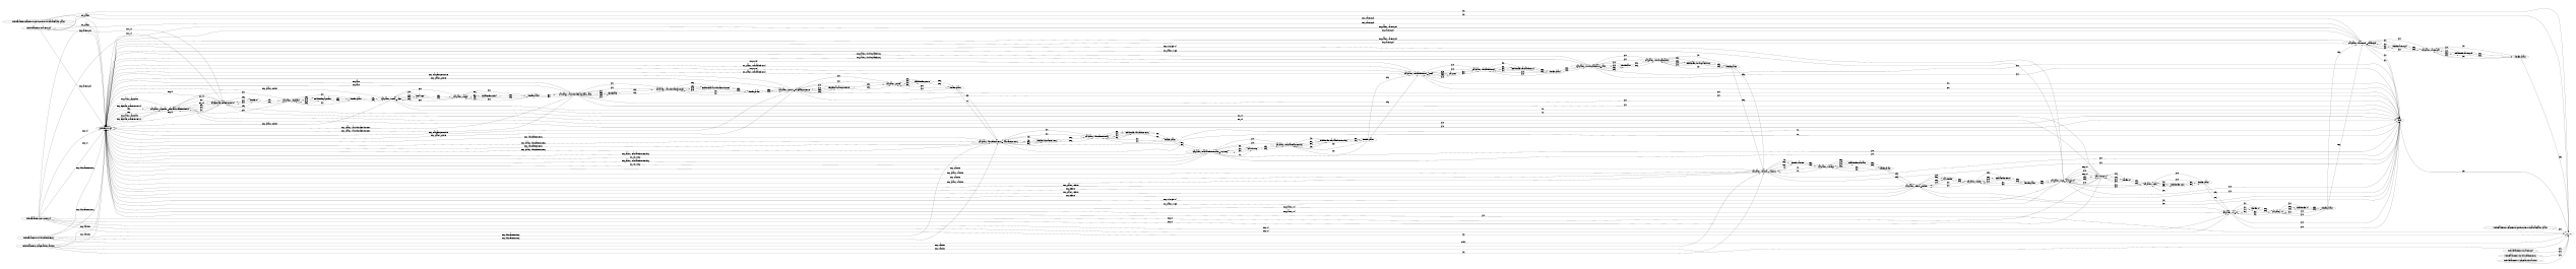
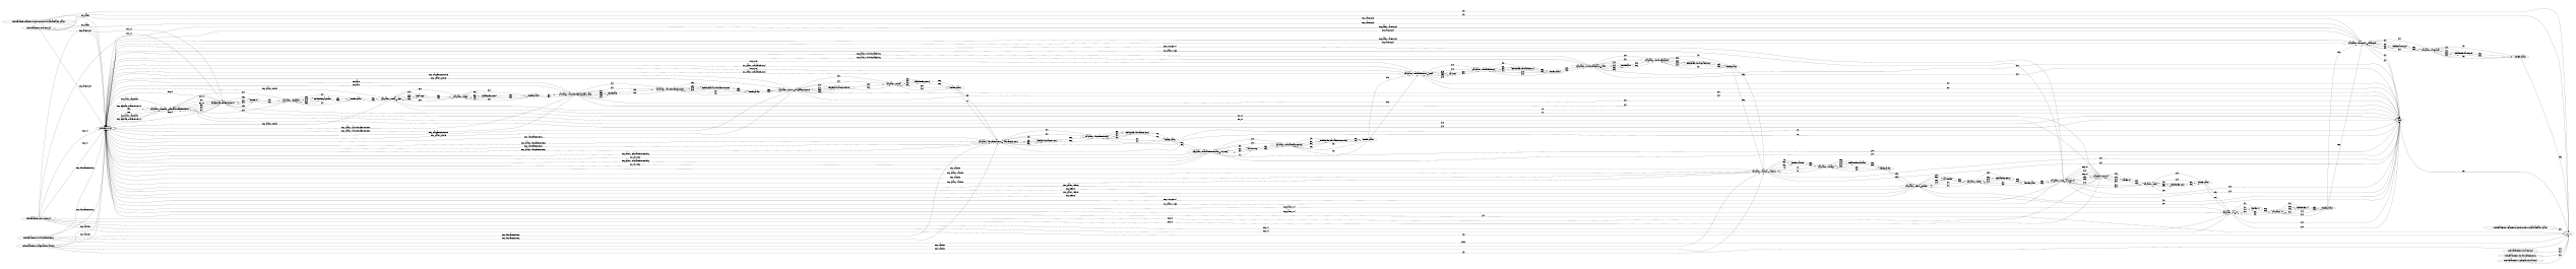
  digraph {
    rankdir=LR
    n1 [label="(MethodReturn,void)"]
    n2 [label="(Call,params->page_state = PageState::CreateFromURL(url))"]
    1000100
    n4 [label="(Block,)"]
    n5 [label="(Call,PageState::CreateFromURL(url))"]
    n6 [label="(MethodParameterIn,FrameHostMsg_DidCommitProvisionalLoad_Params* params)"]
    n7 [label="(MethodParameterOut,FrameHostMsg_DidCommitProvisionalLoad_Params* params)"]
    n8 [label="(FieldIdentifier,searchable)"]
    n9 [label="(Call,params->transition)"]
    n10 [label="(Identifier,params)"]
    n11 [label="(Call,params->transition = transition)"]
    n12 [label="(Call,params->referrer = Referrer())"]
    n13 [label="(Identifier,transition)"]
    n14 [label="(Call,Identifier())"]
    n15 [label="(FieldIdentifier,should_update_history)"]
    n16 [label="(Call,params->should_update_history)"]
    n17 [label="(Identifier,params)"]
    n18 [label="(Call,params->should_update_history = false)"]
    n19 [label="(Identifier,false)"]
    n20 [label="(FieldIdentifier,searchable_form_url)"]
    n21 [label="(Call,params->searchable_form_url)"]
    n22 [label="(Identifier,params)"]
    n23 [label="(Call,params->searchable_form_url = GURL())"]
    n24 [label="(Call,GURL())"]
    n25 [label="(FieldIdentifier,searchable_form_encoding)"]
    n26 [label="(Call,params->searchable_form_encoding)"]
    n27 [label="(Identifier,params)"]
    n28 [label="(Call,params->searchable_form_encoding = std::string())"]
    n29 [label="(Call,std::string())"]
    n30 [label="(FieldIdentifier,did_create_new_entry)"]
    n31 [label="(Call,params->did_create_new_entry)"]
    n32 [label="(Identifier,params)"]
    n33 [label="(Call,params->did_create_new_entry = did_create_new_entry)"]
    n34 [label="(Identifier,did_create_new_entry)"]
    n35 [label="(FieldIdentifier,gesture)"]
    n36 [label="(Call,params->gesture)"]
    n37 [label="(Identifier,params)"]
    n38 [label="(Call,params->gesture = NavigationGestureUser)"]
    n39 [label="(Identifier,NavigationGestureUser)"]
    n40 [label="(FieldIdentifier,was_within_same_document)"]
    n41 [label="(Call,params->was_within_same_document)"]
    n42 [label="(Identifier,params)"]
    n43 [label="(Call,params->was_within_same_document = false)"]
    n44 [label="(Identifier,false)"]
    n45 [label="(FieldIdentifier,method)"]
    n46 [label="(Call,params->method)"]
    n47 [label="(Identifier,params)"]
    n48 [label="(Call,params->method = \"GET\")"]
    n49 [label="(Literal,\"GET\")"]
    n50 [label="(FieldIdentifier,page_state)"]
    n51 [label="(Call,params->page_state)"]
    n52 [label="(Identifier,params)"]
    n53 [label="(Identifier,url)"]
    n54 [label="(MethodParameterIn,int nav_entry_id)"]
    n55 [label="(Call,params->nav_entry_id = nav_entry_id)"]
    n56 [label="(Identifier,nav_entry_id)"]
    n57 [label="(MethodParameterOut,int nav_entry_id)"]
    n58 [label="(MethodParameterIn,bool did_create_new_entry)"]
    n59 [label="(MethodParameterOut,bool did_create_new_entry)"]
    n60 [label="(MethodParameterIn,const GURL& url)"]
    n61 [label="(Call,params->url = url)"]
-   n62 [label="(Call,url::Origin(url))"]
+   n62 [label="(Call,method::Origin(url))"]
    n63 [label="(Identifier,url)"]
    n64 [label="(Call,params->origin = url::Origin(url))"]
    n65 [label="(Identifier,url)"]
    n66 [label="(MethodParameterIn,ui::PageTransition transition)"]
    n67 [label="(MethodParameterOut,ui::PageTransition transition)"]
    n68 [label="(FieldIdentifier,nav_entry_id)"]
    n69 [label="(Call,params->nav_entry_id)"]
    n70 [label="(Identifier,params)"]
    n71 [label="(FieldIdentifier,url)"]
    n72 [label="(Call,params->url)"]
    n73 [label="(Identifier,params)"]
    n74 [label="(FieldIdentifier,origin)"]
    n75 [label="(Call,params->origin)"]
    n76 [label="(Identifier,params)"]
    n77 [label="(FieldIdentifier,referrer)"]
    n78 [label="(Call,params->referrer)"]
    n79 [label="(Identifier,params)"]
    n1 -> n2 [label="CFG: "]
    n1 -> n2 [label="CFG: "]
    n1 -> 1000100 [label="AST: "]
    n2 -> n1 [label="DDG: params->page_state"]
    n2 -> n1 [label="DDG: PageState::CreateFromURL(url)"]
    n2 -> n1 [label="DDG: params->page_state"]
    n2 -> n1 [label="DDG: PageState::CreateFromURL(url)"]
    n2 -> n4 [label="AST: "]
    n2 -> n4 [label="AST: "]
    n2 -> n5 [label="CFG: "]
    n2 -> n5 [label="CFG: "]
    n4 -> 1000100 [label="AST: "]
    n5 -> n1 [label="DDG: url"]
    n5 -> n1 [label="DDG: url"]
    n5 -> n2 [label="AST: "]
    n5 -> n2 [label="DDG: url"]
    n5 -> n2 [label="AST: "]
    n5 -> n2 [label="DDG: url"]
    n5 -> n53 [label="CFG: "]
    n5 -> n53 [label="CFG: "]
    n6 -> n1 [label="DDG: params"]
    n6 -> n1 [label="DDG: params"]
    n6 -> 1000100 [label="AST: "]
    n7 -> 1000100 [label="AST: "]
    n8 -> n9 [label="AST: "]
    n8 -> n9 [label="AST: "]
    n8 -> n10 [label="CFG: "]
    n8 -> n10 [label="CFG: "]
    n9 -> n8 [label="CFG: "]
    n9 -> n8 [label="CFG: "]
    n9 -> n11 [label="AST: "]
    n9 -> n11 [label="AST: "]
    n10 -> n9 [label="AST: "]
    n10 -> n9 [label="AST: "]
    n10 -> n12 [label="CFG: "]
    n10 -> n12 [label="CFG: "]
    n11 -> n1 [label="DDG: transition"]
    n11 -> n1 [label="DDG: params->transition"]
    n11 -> n1 [label="DDG: transition"]
    n11 -> n1 [label="DDG: params->transition"]
    n11 -> n4 [label="AST: "]
    n11 -> n4 [label="AST: "]
    n11 -> n13 [label="CFG: "]
    n11 -> n13 [label="CFG: "]
    n12 -> n1 [label="DDG: params->referrer"]
    n12 -> n1 [label="DDG: Referrer()"]
    n12 -> n1 [label="DDG: params->referrer"]
    n12 -> n1 [label="DDG: Referrer()"]
    n12 -> n4 [label="AST: "]
    n12 -> n4 [label="AST: "]
    n12 -> n14 [label="CFG: "]
    n12 -> n14 [label="CFG: "]
    n13 -> n9 [label="CFG: "]
    n13 -> n9 [label="CFG: "]
    n13 -> n11 [label="AST: "]
    n13 -> n11 [label="AST: "]
    n14 -> n12 [label="AST: "]
    n14 -> n12 [label="AST: "]
    n14 -> n78 [label="CFG: "]
    n14 -> n78 [label="CFG: "]
    n15 -> n16 [label="AST: "]
    n15 -> n16 [label="AST: "]
    n15 -> n17 [label="CFG: "]
    n15 -> n17 [label="CFG: "]
    n16 -> n15 [label="CFG: "]
    n16 -> n15 [label="CFG: "]
    n16 -> n18 [label="AST: "]
    n16 -> n18 [label="AST: "]
    n17 -> n11 [label="CFG: "]
    n17 -> n11 [label="CFG: "]
    n17 -> n16 [label="AST: "]
    n17 -> n16 [label="AST: "]
    n18 -> n1 [label="DDG: params->should_update_history"]
    n18 -> n1 [label="DDG: params->should_update_history"]
    n18 -> n4 [label="AST: "]
    n18 -> n4 [label="AST: "]
    n18 -> n19 [label="CFG: "]
    n18 -> n19 [label="CFG: "]
    n19 -> n16 [label="CFG: "]
    n19 -> n16 [label="CFG: "]
    n19 -> n18 [label="AST: "]
    n19 -> n18 [label="AST: "]
    n20 -> n21 [label="AST: "]
    n20 -> n21 [label="AST: "]
    n20 -> n22 [label="CFG: "]
    n20 -> n22 [label="CFG: "]
    n21 -> n20 [label="CFG: "]
    n21 -> n20 [label="CFG: "]
    n21 -> n23 [label="AST: "]
    n21 -> n23 [label="AST: "]
    n22 -> n18 [label="CFG: "]
    n22 -> n18 [label="CFG: "]
    n22 -> n21 [label="AST: "]
    n22 -> n21 [label="AST: "]
    n23 -> n1 [label="DDG: GURL()"]
    n23 -> n1 [label="DDG: params->searchable_form_url"]
    n23 -> n1 [label="DDG: GURL()"]
    n23 -> n1 [label="DDG: params->searchable_form_url"]
    n23 -> n4 [label="AST: "]
    n23 -> n4 [label="AST: "]
    n23 -> n24 [label="CFG: "]
    n23 -> n24 [label="CFG: "]
    n24 -> n21 [label="CFG: "]
    n24 -> n21 [label="CFG: "]
    n24 -> n23 [label="AST: "]
    n24 -> n23 [label="AST: "]
    n25 -> n26 [label="AST: "]
    n25 -> n26 [label="AST: "]
    n25 -> n27 [label="CFG: "]
    n25 -> n27 [label="CFG: "]
    n26 -> n25 [label="CFG: "]
    n26 -> n25 [label="CFG: "]
    n26 -> n28 [label="AST: "]
    n26 -> n28 [label="AST: "]
    n27 -> n23 [label="CFG: "]
    n27 -> n23 [label="CFG: "]
    n27 -> n26 [label="AST: "]
    n27 -> n26 [label="AST: "]
    n28 -> n1 [label="DDG: params->searchable_form_encoding"]
    n28 -> n1 [label="DDG: std::string()"]
    n28 -> n1 [label="DDG: params->searchable_form_encoding"]
    n28 -> n1 [label="DDG: std::string()"]
    n28 -> n4 [label="AST: "]
    n28 -> n4 [label="AST: "]
    n28 -> n29 [label="CFG: "]
    n28 -> n29 [label="CFG: "]
    n29 -> n26 [label="CFG: "]
    n29 -> n26 [label="CFG: "]
    n29 -> n28 [label="AST: "]
    n29 -> n28 [label="AST: "]
    n30 -> n31 [label="AST: "]
    n30 -> n31 [label="AST: "]
    n30 -> n32 [label="CFG: "]
    n30 -> n32 [label="CFG: "]
    n31 -> n30 [label="CFG: "]
    n31 -> n30 [label="CFG: "]
    n31 -> n33 [label="AST: "]
    n31 -> n33 [label="AST: "]
    n32 -> n28 [label="CFG: "]
    n32 -> n28 [label="CFG: "]
    n32 -> n31 [label="AST: "]
    n32 -> n31 [label="AST: "]
    n33 -> n1 [label="DDG: did_create_new_entry"]
    n33 -> n1 [label="DDG: params->did_create_new_entry"]
    n33 -> n1 [label="DDG: did_create_new_entry"]
    n33 -> n1 [label="DDG: params->did_create_new_entry"]
    n33 -> n4 [label="AST: "]
    n33 -> n4 [label="AST: "]
    n33 -> n34 [label="CFG: "]
    n33 -> n34 [label="CFG: "]
    n34 -> n31 [label="CFG: "]
    n34 -> n31 [label="CFG: "]
    n34 -> n33 [label="AST: "]
    n34 -> n33 [label="AST: "]
    n35 -> n36 [label="AST: "]
    n35 -> n36 [label="AST: "]
    n35 -> n37 [label="CFG: "]
    n35 -> n37 [label="CFG: "]
    n36 -> n35 [label="CFG: "]
    n36 -> n35 [label="CFG: "]
    n36 -> n38 [label="AST: "]
    n36 -> n38 [label="AST: "]
    n37 -> n33 [label="CFG: "]
    n37 -> n33 [label="CFG: "]
    n37 -> n36 [label="AST: "]
    n37 -> n36 [label="AST: "]
    n38 -> n1 [label="DDG: NavigationGestureUser"]
    n38 -> n1 [label="DDG: params->gesture"]
    n38 -> n1 [label="DDG: NavigationGestureUser"]
    n38 -> n1 [label="DDG: params->gesture"]
    n38 -> n4 [label="AST: "]
    n38 -> n4 [label="AST: "]
    n38 -> n39 [label="CFG: "]
    n38 -> n39 [label="CFG: "]
    n39 -> n36 [label="CFG: "]
    n39 -> n36 [label="CFG: "]
    n39 -> n38 [label="AST: "]
    n39 -> n38 [label="AST: "]
    n40 -> n41 [label="AST: "]
    n40 -> n41 [label="AST: "]
    n40 -> n42 [label="CFG: "]
    n40 -> n42 [label="CFG: "]
    n41 -> n40 [label="CFG: "]
    n41 -> n40 [label="CFG: "]
    n41 -> n43 [label="AST: "]
    n41 -> n43 [label="AST: "]
    n42 -> n38 [label="CFG: "]
    n42 -> n38 [label="CFG: "]
    n42 -> n41 [label="AST: "]
    n42 -> n41 [label="AST: "]
    n43 -> n1 [label="DDG: params->was_within_same_document"]
    n43 -> n1 [label="DDG: false"]
    n43 -> n1 [label="DDG: params->was_within_same_document"]
    n43 -> n1 [label="DDG: false"]
    n43 -> n4 [label="AST: "]
    n43 -> n4 [label="AST: "]
    n43 -> n44 [label="CFG: "]
    n43 -> n44 [label="CFG: "]
    n44 -> n41 [label="CFG: "]
    n44 -> n41 [label="CFG: "]
    n44 -> n43 [label="AST: "]
    n44 -> n43 [label="AST: "]
    n45 -> n46 [label="AST: "]
    n45 -> n46 [label="AST: "]
    n45 -> n47 [label="CFG: "]
    n45 -> n47 [label="CFG: "]
    n46 -> n45 [label="CFG: "]
    n46 -> n45 [label="CFG: "]
    n46 -> n48 [label="AST: "]
    n46 -> n48 [label="AST: "]
    n47 -> n43 [label="CFG: "]
    n47 -> n43 [label="CFG: "]
    n47 -> n46 [label="AST: "]
    n47 -> n46 [label="AST: "]
    n48 -> n1 [label="DDG: params->method"]
    n48 -> n1 [label="DDG: params->method"]
    n48 -> n4 [label="AST: "]
    n48 -> n4 [label="AST: "]
    n48 -> n49 [label="CFG: "]
    n48 -> n49 [label="CFG: "]
    n49 -> n46 [label="CFG: "]
    n49 -> n46 [label="CFG: "]
    n49 -> n48 [label="AST: "]
    n49 -> n48 [label="AST: "]
    n50 -> n51 [label="AST: "]
    n50 -> n51 [label="AST: "]
    n50 -> n52 [label="CFG: "]
    n50 -> n52 [label="CFG: "]
    n51 -> n2 [label="AST: "]
    n51 -> n2 [label="AST: "]
    n51 -> n50 [label="CFG: "]
    n51 -> n50 [label="CFG: "]
    n52 -> n48 [label="CFG: "]
    n52 -> n48 [label="CFG: "]
    n52 -> n51 [label="AST: "]
    n52 -> n51 [label="AST: "]
    n53 -> n5 [label="AST: "]
    n53 -> n5 [label="AST: "]
    n53 -> n51 [label="CFG: "]
    n53 -> n51 [label="CFG: "]
    n54 -> n1 [label="DDG: nav_entry_id"]
    n54 -> n1 [label="DDG: nav_entry_id"]
    n54 -> 1000100 [label="AST: "]
    n54 -> n55 [label="DDG: nav_entry_id"]
    n54 -> n55 [label="DDG: nav_entry_id"]
    n55 -> n1 [label="DDG: params->nav_entry_id"]
    n55 -> n1 [label="DDG: nav_entry_id"]
    n55 -> n1 [label="DDG: params->nav_entry_id"]
    n55 -> n1 [label="DDG: nav_entry_id"]
    n55 -> n4 [label="AST: "]
    n55 -> n4 [label="AST: "]
    n55 -> n56 [label="CFG: "]
    n55 -> n56 [label="CFG: "]
    n56 -> n55 [label="AST: "]
    n56 -> n55 [label="AST: "]
    n56 -> n69 [label="CFG: "]
    n56 -> n69 [label="CFG: "]
    n57 -> 1000100 [label="AST: "]
    n58 -> n1 [label="DDG: did_create_new_entry"]
    n58 -> n1 [label="DDG: did_create_new_entry"]
    n58 -> 1000100 [label="GURL: "]
    n58 -> n33 [label="DDG: did_create_new_entry"]
    n58 -> n33 [label="DDG: did_create_new_entry"]
    n59 -> 1000100 [label="AST: "]
    n60 -> n1 [label="DDG: url"]
    n60 -> n1 [label="DDG: url"]
    n60 -> 1000100 [label="AST: "]
    n60 -> n5 [label="DDG: url"]
    n60 -> n5 [label="DDG: url"]
    n60 -> n61 [label="DDG: url"]
    n60 -> n61 [label="DDG: url"]
    n60 -> n62 [label="DDG: url"]
    n60 -> n62 [label="DDG: url"]
    n61 -> n1 [label="DDG: params->url"]
    n61 -> n1 [label="DDG: params->url"]
    n61 -> n4 [label="AST: "]
    n61 -> n4 [label="AST: "]
    n61 -> n63 [label="CFG: "]
    n61 -> n63 [label="CFG: "]
    n62 -> n5 [label="DDG: url"]
    n62 -> n5 [label="DDG: url"]
    n62 -> n64 [label="AST: "]
    n62 -> n64 [label="DDG: url"]
    n62 -> n64 [label="AST: "]
    n62 -> n64 [label="DDG: url"]
    n62 -> n65 [label="CFG: "]
    n62 -> n65 [label="CFG: "]
    n63 -> n61 [label="AST: "]
    n63 -> n61 [label="AST: "]
    n63 -> n72 [label="CFG: "]
    n63 -> n72 [label="CFG: "]
    n64 -> n1 [label="DDG: url::Origin(url)"]
    n64 -> n1 [label="DDG: params->origin"]
    n64 -> n1 [label="DDG: url::Origin(url)"]
    n64 -> n1 [label="DDG: params->origin"]
    n64 -> n4 [label="AST: "]
    n64 -> n4 [label="AST: "]
    n64 -> n62 [label="CFG: "]
    n64 -> n62 [label="CFG: "]
    n65 -> n62 [label="AST: "]
    n65 -> n62 [label="AST: "]
    n65 -> n75 [label="CFG: "]
    n65 -> n75 [label="CFG: "]
    n66 -> n1 [label="DDG: transition"]
    n66 -> n1 [label="DDG: transition"]
    n66 -> 1000100 [label="AST: "]
    n66 -> n11 [label="DDG: transition"]
    n66 -> n11 [label="DDG: transition"]
    n67 -> 1000100 [label="AST: "]
    n68 -> n69 [label="AST: "]
    n68 -> n69 [label="AST: "]
    n68 -> n70 [label="CFG: "]
    n68 -> n70 [label="CFG: "]
    n69 -> n55 [label="AST: "]
    n69 -> n55 [label="AST: "]
    n69 -> n68 [label="CFG: "]
    n69 -> n68 [label="CFG: "]
    n70 -> 1000100 [label="CFG: "]
    n70 -> n69 [label="AST: "]
    n70 -> n69 [label="AST: "]
    n71 -> n72 [label="AST: "]
    n71 -> n72 [label="AST: "]
    n71 -> n73 [label="CFG: "]
    n71 -> n73 [label="CFG: "]
    n72 -> n61 [label="AST: "]
    n72 -> n61 [label="AST: "]
    n72 -> n71 [label="CFG: "]
    n72 -> n71 [label="CFG: "]
    n73 -> n55 [label="CFG: "]
    n73 -> n55 [label="CFG: "]
    n73 -> n72 [label="AST: "]
    n73 -> n72 [label="AST: "]
    n74 -> n75 [label="AST: "]
    n74 -> n75 [label="AST: "]
    n74 -> n76 [label="CFG: "]
    n74 -> n76 [label="CFG: "]
    n75 -> n64 [label="AST: "]
    n75 -> n64 [label="AST: "]
    n75 -> n74 [label="CFG: "]
    n75 -> n74 [label="CFG: "]
    n76 -> n61 [label="CFG: "]
    n76 -> n61 [label="CFG: "]
    n76 -> n75 [label="AST: "]
    n76 -> n75 [label="AST: "]
    n77 -> n78 [label="AST: "]
    n77 -> n78 [label="AST: "]
    n77 -> n79 [label="CFG: "]
    n77 -> n79 [label="CFG: "]
    n78 -> n12 [label="AST: "]
    n78 -> n12 [label="AST: "]
    n78 -> n77 [label="CFG: "]
    n78 -> n77 [label="CFG: "]
    n79 -> n64 [label="CFG: "]
    n79 -> n64 [label="CFG: "]
    n79 -> n78 [label="AST: "]
    n79 -> n78 [label="AST: "]
  }
